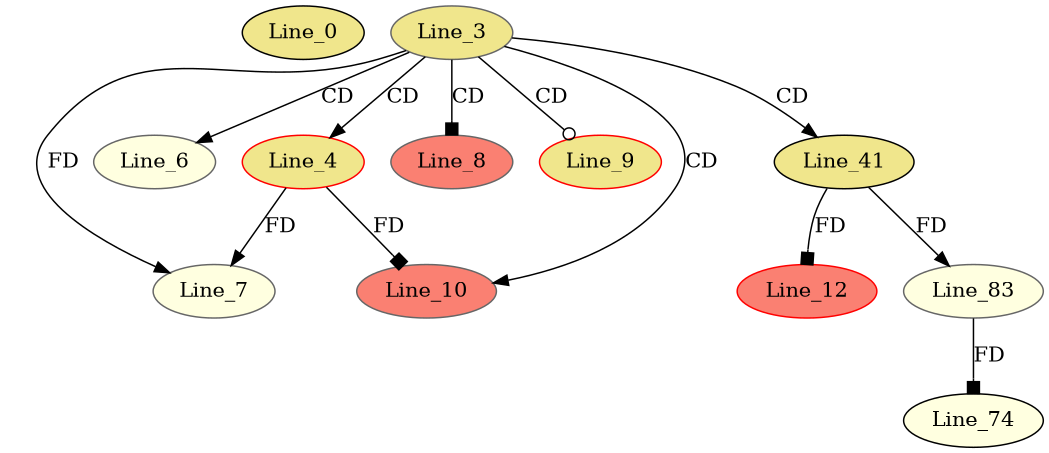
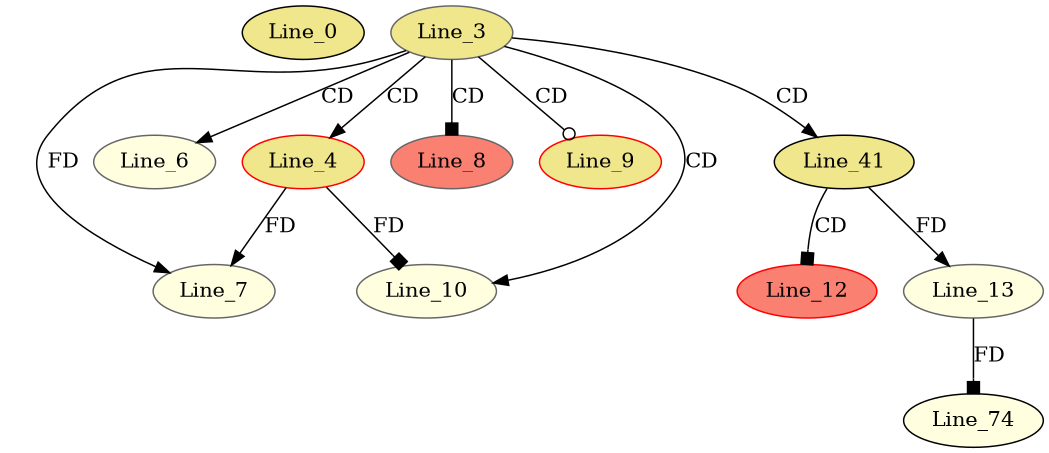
  digraph {
    node [color=gray40 fillcolor=khaki style=filled]
    edge [arrowhead=normal]
    Line_0 [color=black]
    Line_4 [color=red]
    Line_3
    Line_6 [fillcolor=lightyellow]
    Line_7 [fillcolor=lightyellow]
    Line_8 [fillcolor=salmon]
    Line_9 [color=red]
-   Line_10 [fillcolor=salmon]
+   Line_10 [fillcolor=lightyellow]
    n9 [color=black label=Line_41]
    Line_12 [color=red fillcolor=salmon]
-   Line_13 [fillcolor=lightyellow label=Line_83]
+   Line_13 [fillcolor=lightyellow]
    n12 [color=black fillcolor=lightyellow label=Line_74]
    Line_4 -> Line_7 [label=FD]
    Line_4 -> Line_10 [arrowhead=box label=FD]
    Line_3 -> Line_4 [label=CD]
    Line_3 -> Line_6 [label=CD]
    Line_3 -> Line_7 [label=FD]
    Line_3 -> Line_8 [arrowhead=box label=CD]
    Line_3 -> Line_9 [arrowhead=odot label=CD]
    Line_3 -> Line_10 [label=CD]
    Line_3 -> n9 [label=CD]
-   n9 -> Line_12 [arrowhead=box label=FD]
+   n9 -> Line_12 [arrowhead=box label=CD]
    n9 -> Line_13 [label=FD]
    Line_13 -> n12 [arrowhead=box label=FD]
  }
